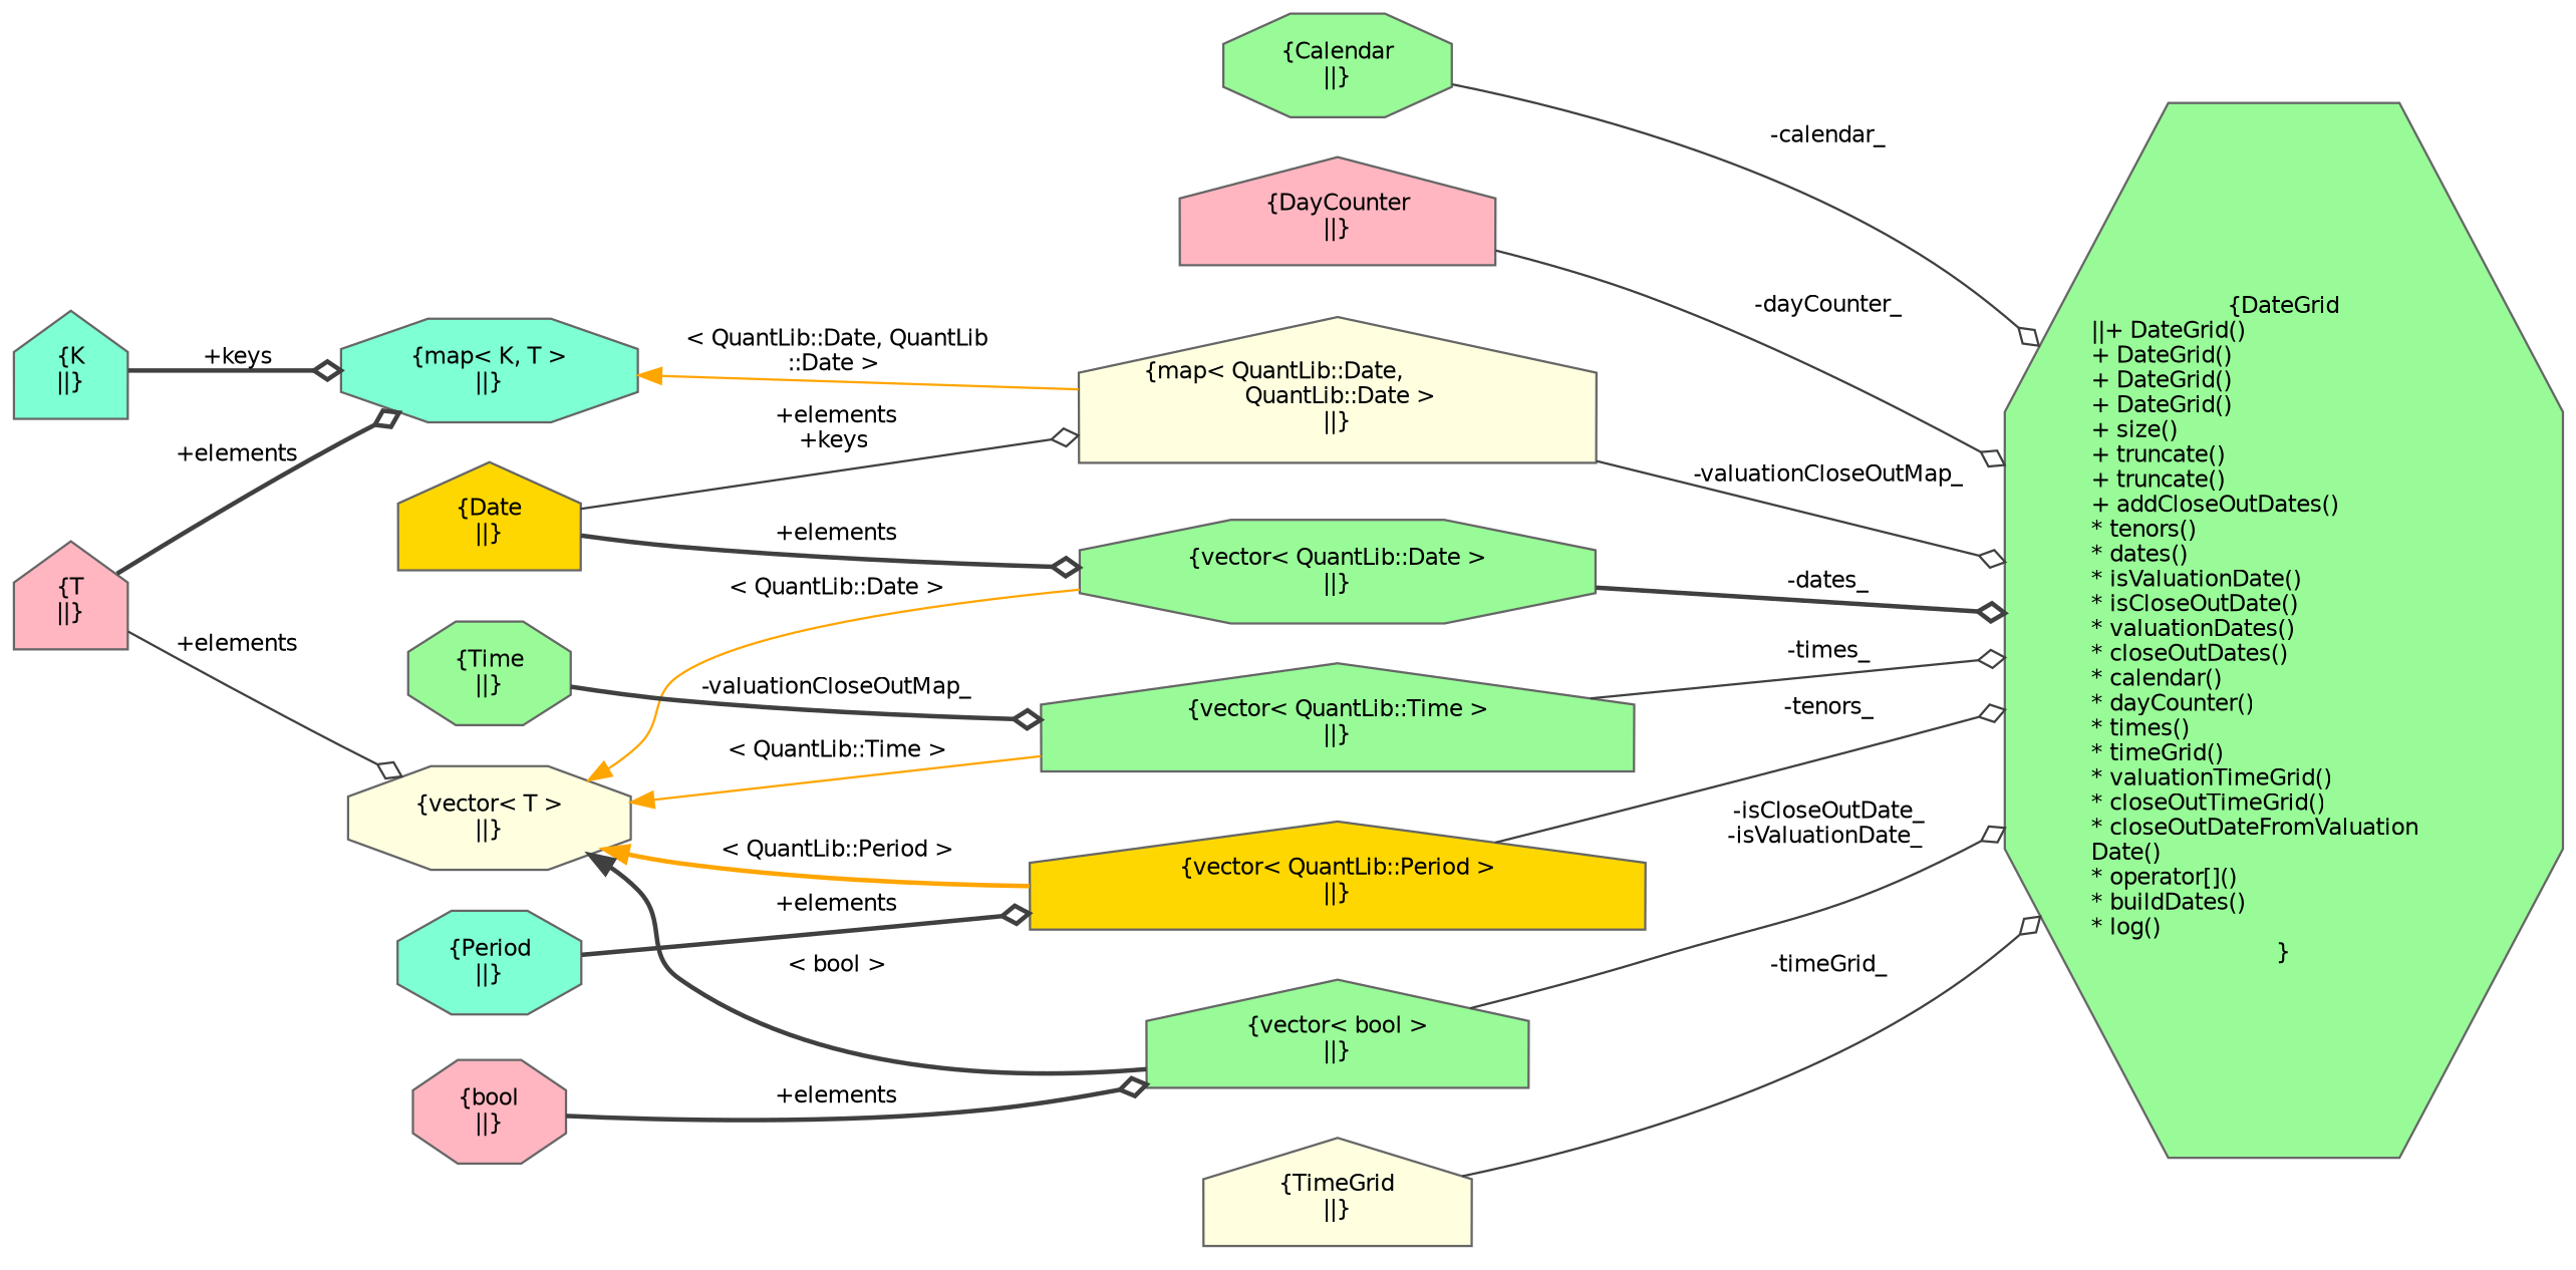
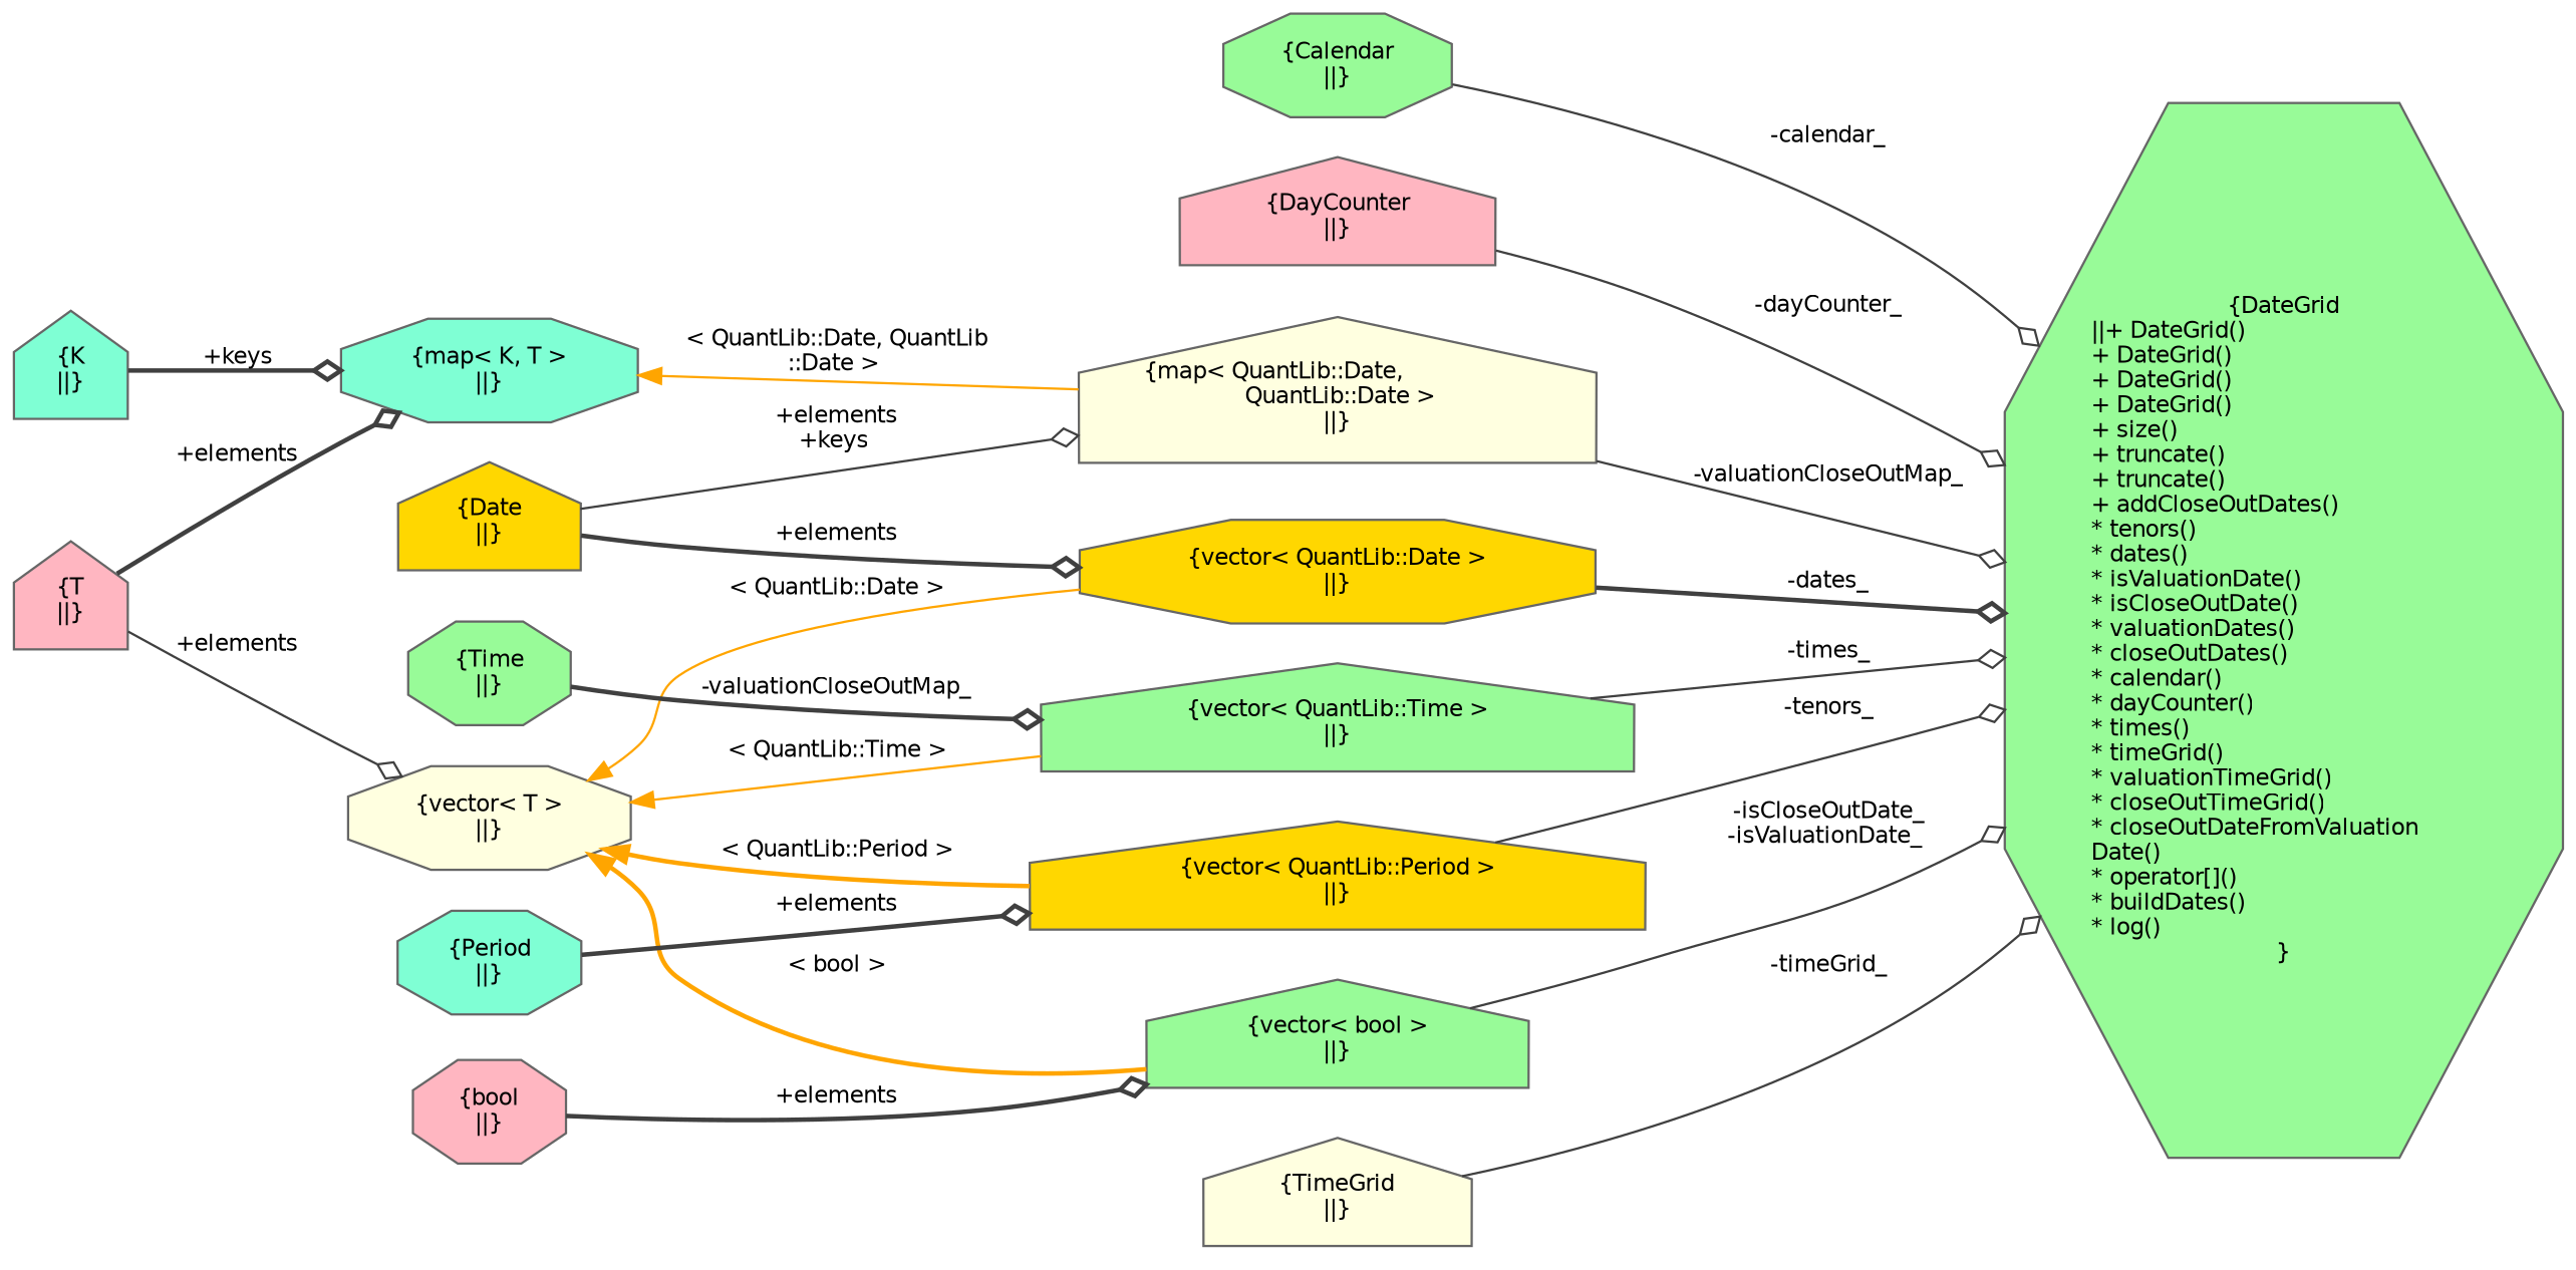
  digraph {
    rankdir=LR
    node [color=gray40 fillcolor=palegreen fontname=Helvetica fontsize=10 shape=house style=filled]
    edge [arrowhead=odiamond color=grey25 fontname=Helvetica fontsize=10 labelfontname=Helvetica labelfontsize=10 style=solid]
    n1 [fontcolor=black height=0.2 label="{DateGrid\n||+ DateGrid()\l+ DateGrid()\l+ DateGrid()\l+ DateGrid()\l+ size()\l+ truncate()\l+ truncate()\l+ addCloseOutDates()\l* tenors()\l* dates()\l* isValuationDate()\l* isCloseOutDate()\l* valuationDates()\l* closeOutDates()\l* calendar()\l* dayCounter()\l* times()\l* timeGrid()\l* valuationTimeGrid()\l* closeOutTimeGrid()\l* closeOutDateFromValuation\lDate()\l* operator[]()\l* buildDates()\l* log()\l}" shape=octagon width=0.4]
    n2 [height=0.2 label="{Calendar\n||}" shape=octagon width=0.4]
    n3 [fillcolor=lightpink height=0.2 label="{DayCounter\n||}" width=0.4]
-   n4 [height=0.2 label="{vector\< QuantLib::Date \>\n||}" shape=octagon width=0.4]
+   n4 [fillcolor=gold height=0.2 label="{vector\< QuantLib::Date \>\n||}" shape=octagon width=0.4]
    n5 [fillcolor=gold height=0.2 label="{Date\n||}" width=0.4]
    n6 [fillcolor=lightyellow height=0.2 label="{map\< QuantLib::Date,\l QuantLib::Date \>\n||}" width=0.4]
    n7 [fillcolor=lightyellow height=0.2 label="{vector\< T \>\n||}" shape=octagon width=0.4]
    n8 [fillcolor=gold height=0.2 label="{vector\< QuantLib::Period \>\n||}" width=0.4]
    n9 [height=0.2 label="{vector\< QuantLib::Time \>\n||}" width=0.4]
    n10 [height=0.2 label="{vector\< bool \>\n||}" width=0.4]
    n11 [fillcolor=lightpink height=0.2 label="{T\n||}" width=0.4]
    n12 [fillcolor=aquamarine height=0.2 label="{map\< K, T \>\n||}" shape=octagon width=0.4]
    n13 [fillcolor=aquamarine height=0.2 label="{K\n||}" width=0.4]
    n14 [fillcolor=aquamarine height=0.2 label="{Period\n||}" shape=octagon width=0.4]
    n15 [height=0.2 label="{Time\n||}" shape=octagon width=0.4]
    n16 [fillcolor=lightyellow height=0.2 label="{TimeGrid\n||}" width=0.4]
    n17 [fillcolor=lightpink height=0.2 label="{bool\n||}" shape=octagon width=0.4]
    n2 -> n1 [label=" -calendar_"]
    n3 -> n1 [label=" -dayCounter_"]
    n4 -> n1 [label=" -dates_" style=bold]
    n5 -> n4 [label=" +elements" style=bold]
    n5 -> n6 [label=" +elements\n+keys"]
    n6 -> n1 [label=" -valuationCloseOutMap_"]
    n7 -> n4 [color=orange dir=back label=" \< QuantLib::Date \>" arrowhead=""]
    n7 -> n8 [color=orange dir=back label=" \< QuantLib::Period \>" style=bold arrowhead=""]
    n7 -> n9 [color=orange dir=back label=" \< QuantLib::Time \>" arrowhead=""]
-   n7 -> n10 [dir=back label=" \< bool \>" style=bold arrowhead=""]
+   n7 -> n10 [color=orange dir=back label=" \< bool \>" style=bold arrowhead=""]
    n8 -> n1 [label=" -tenors_"]
    n9 -> n1 [label=" -times_"]
    n10 -> n1 [label=" -isCloseOutDate_\n-isValuationDate_"]
    n11 -> n7 [label=" +elements"]
    n11 -> n12 [label=" +elements" style=bold]
    n12 -> n6 [color=orange dir=back label=" \< QuantLib::Date, QuantLib\l::Date \>" arrowhead=""]
    n13 -> n12 [label=" +keys" style=bold]
    n14 -> n8 [label=" +elements" style=bold]
    n15 -> n9 [label=" -valuationCloseOutMap_" style=bold]
    n16 -> n1 [label=" -timeGrid_"]
    n17 -> n10 [label=" +elements" style=bold]
  }
